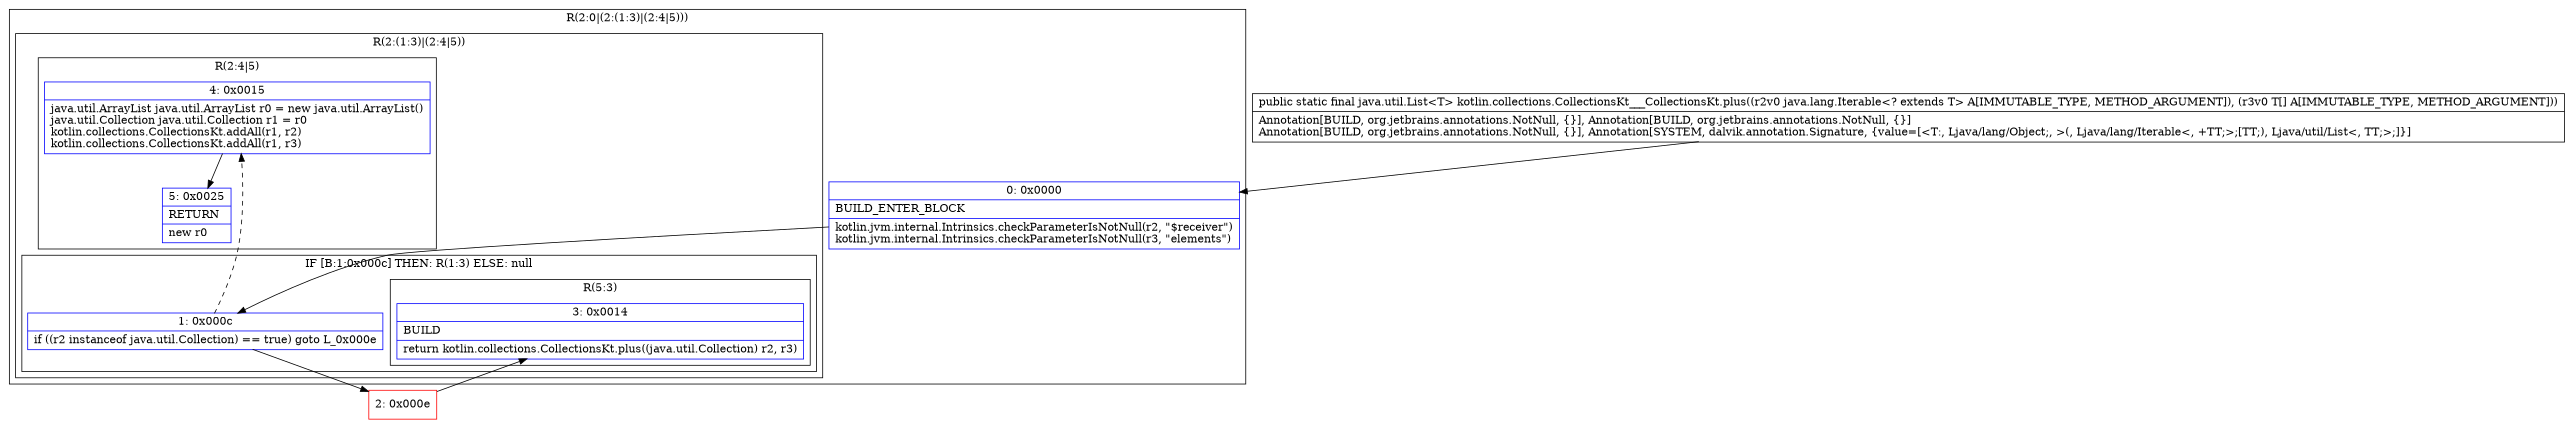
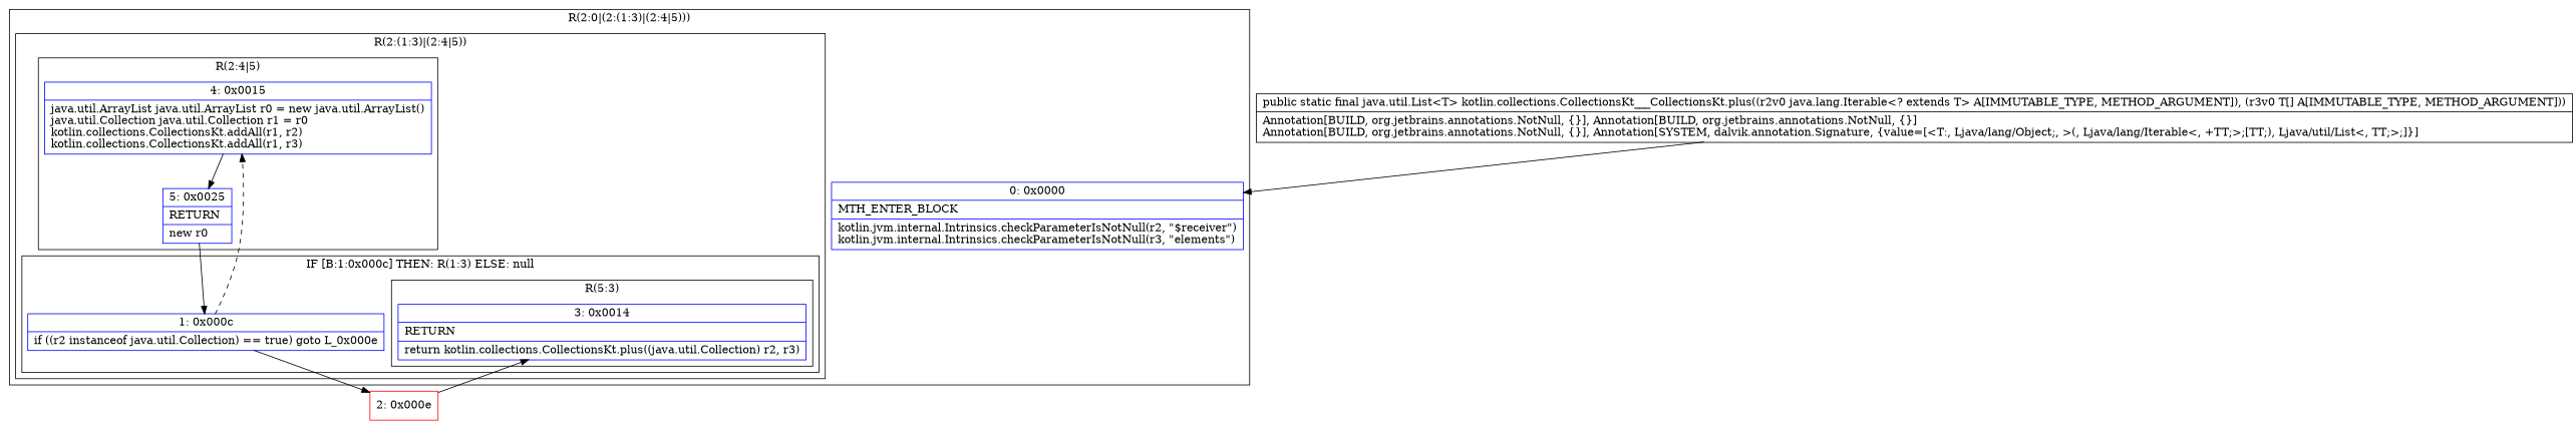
  digraph {
    node [color=blue shape=record]
-   n1 [label="{3\:\ 0x0014|BUILD\l|return kotlin.collections.CollectionsKt.plus((java.util.Collection) r2, r3)\l}"]
+   n1 [label="{3\:\ 0x0014|RETURN\l|return kotlin.collections.CollectionsKt.plus((java.util.Collection) r2, r3)\l}"]
    n2 [label="{1\:\ 0x000c|if ((r2 instanceof java.util.Collection) == true) goto L_0x000e\l}"]
    n3 [label="{4\:\ 0x0015|java.util.ArrayList java.util.ArrayList r0 = new java.util.ArrayList()\ljava.util.Collection java.util.Collection r1 = r0\lkotlin.collections.CollectionsKt.addAll(r1, r2)\lkotlin.collections.CollectionsKt.addAll(r1, r3)\l}"]
    n4 [label="{5\:\ 0x0025|RETURN\l|new r0\l}"]
-   n5 [label="{0\:\ 0x0000|BUILD_ENTER_BLOCK\l|kotlin.jvm.internal.Intrinsics.checkParameterIsNotNull(r2, \"$receiver\")\lkotlin.jvm.internal.Intrinsics.checkParameterIsNotNull(r3, \"elements\")\l}"]
+   n5 [label="{0\:\ 0x0000|MTH_ENTER_BLOCK\l|kotlin.jvm.internal.Intrinsics.checkParameterIsNotNull(r2, \"$receiver\")\lkotlin.jvm.internal.Intrinsics.checkParameterIsNotNull(r3, \"elements\")\l}"]
    n6 [color=red label="{2\:\ 0x000e}"]
    n7 [label="{public static final java.util.List\<T\> kotlin.collections.CollectionsKt___CollectionsKt.plus((r2v0 java.lang.Iterable\<? extends T\> A[IMMUTABLE_TYPE, METHOD_ARGUMENT]), (r3v0 T[] A[IMMUTABLE_TYPE, METHOD_ARGUMENT]))  | Annotation[BUILD, org.jetbrains.annotations.NotNull, \{\}], Annotation[BUILD, org.jetbrains.annotations.NotNull, \{\}]\lAnnotation[BUILD, org.jetbrains.annotations.NotNull, \{\}], Annotation[SYSTEM, dalvik.annotation.Signature, \{value=[\<T:, Ljava\/lang\/Object;, \>(, Ljava\/lang\/Iterable\<, +TT;\>;[TT;), Ljava\/util\/List\<, TT;\>;]\}]\l}" color=""]
    subgraph cluster_1 {
      label="R(2:0|(2:(1:3)|(2:4|5)))"
      n5
      subgraph cluster_2 {
        label="R(2:(1:3)|(2:4|5))"
        subgraph cluster_3 {
          label="IF [B:1:0x000c] THEN: R(1:3) ELSE: null"
          n2
          subgraph cluster_4 {
            label="R(5:3)"
            n1
          }
        }
        subgraph cluster_5 {
          label="R(2:4|5)"
          n3
          n4
        }
      }
    }
    n2 -> n3 [style=dashed]
    n2 -> n6
    n3 -> n4
-   n5 -> n2
+   n4 -> n2
    n6 -> n1
    n7 -> n5
  }
